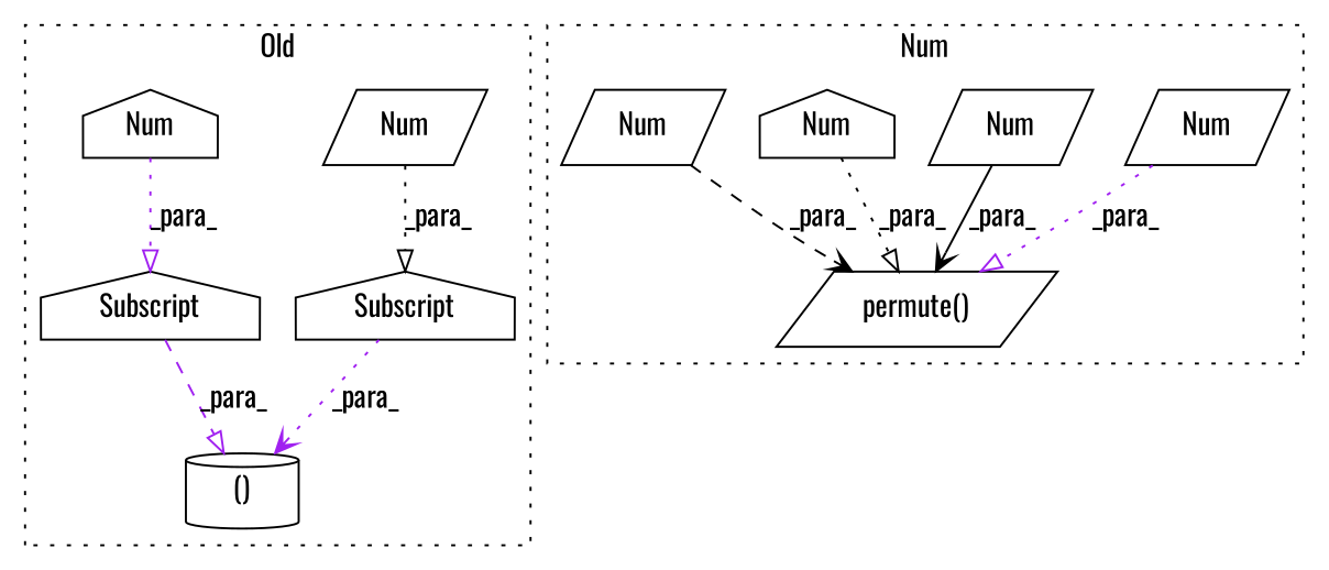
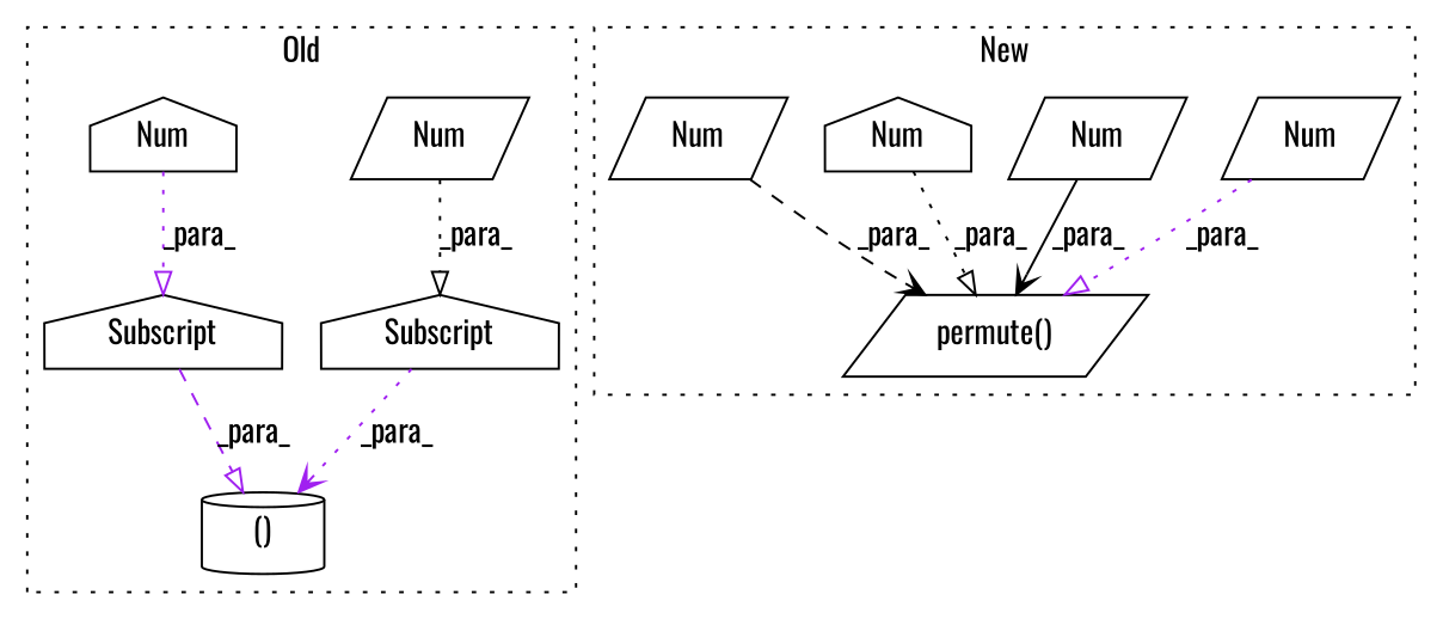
  digraph {
    fontname=Oswald
    node [a=76 l=1 shape=parallelogram fontname=Oswald]
    edge [color=purple style=dotted arrowhead=onormal fontname=Oswald]
    n1 [a=63 l="6,0" label=Subscript s="6521,0" shape=house]
    n2 [label=Num s=6525]
    n3 [a=54 l=29 label="()" s=6519 shape=cylinder]
    n4 [a=63 l="19,0" label=Subscript s="6529,0" shape=house]
    n5 [label=Num s=6546 shape=house]
    n6 [a=75 l="81,1" label="permute()" s="8864,8958"]
    n7 [label=Num s=8948]
    n8 [label=Num s=8954]
    n9 [label=Num s=8957 shape=house]
    n10 [label=Num s=8951]
    subgraph cluster_1 {
      label=Old
      style=dotted
      n1
      n2
      n3
      n4
      n5
    }
    subgraph cluster_2 {
-     label=Num
+     label=New
      style=dotted
      n6
      n7
      n8
      n9
      n10
    }
    n1 -> n3 [label=_para_ arrowhead=vee]
    n2 -> n1 [label=_para_ color=black]
    n4 -> n3 [label=_para_ style=dashed]
    n5 -> n4 [label=_para_]
    n7 -> n6 [label=_para_]
    n8 -> n6 [label=_para_ color=black style=solid arrowhead=vee]
    n9 -> n6 [label=_para_ color=black]
    n10 -> n6 [label=_para_ color=black style=dashed arrowhead=vee]
  }
